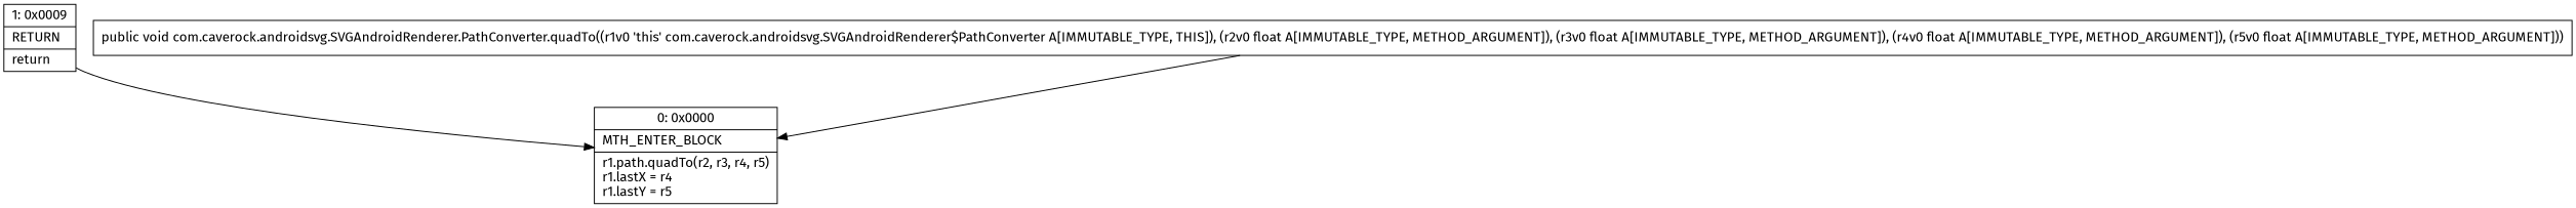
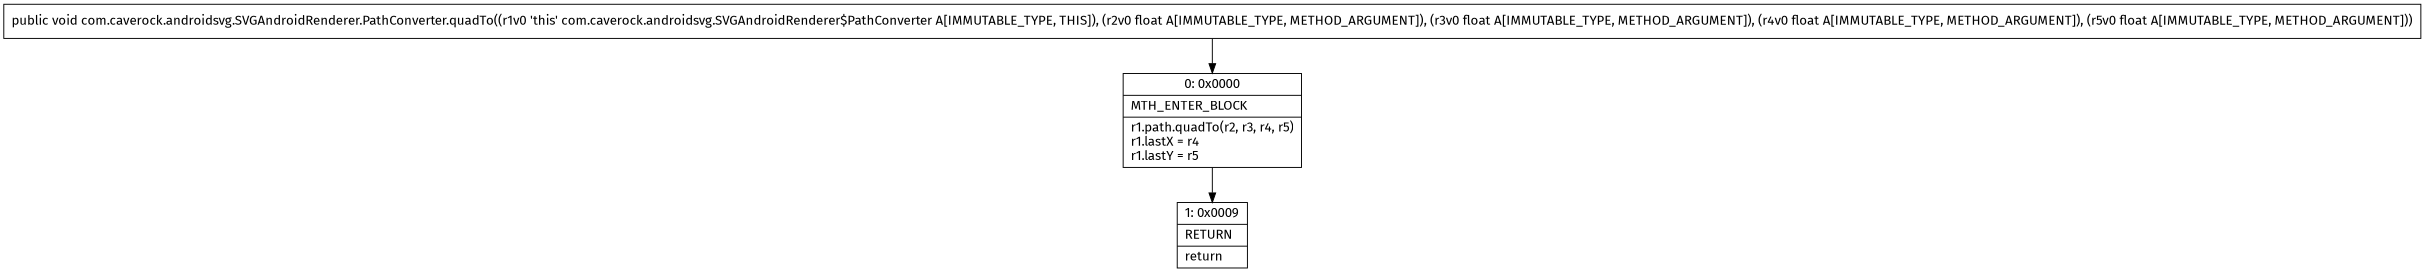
  digraph {
    fontname="Fira Sans"
    node [shape=record fontname="Fira Sans"]
    edge [fontname="Fira Sans"]
    n1 [label="{0\:\ 0x0000|MTH_ENTER_BLOCK\l|r1.path.quadTo(r2, r3, r4, r5)\lr1.lastX = r4\lr1.lastY = r5\l}"]
    n2 [label="{1\:\ 0x0009|RETURN\l|return\l}"]
    n3 [label="{public void com.caverock.androidsvg.SVGAndroidRenderer.PathConverter.quadTo((r1v0 'this' com.caverock.androidsvg.SVGAndroidRenderer$PathConverter A[IMMUTABLE_TYPE, THIS]), (r2v0 float A[IMMUTABLE_TYPE, METHOD_ARGUMENT]), (r3v0 float A[IMMUTABLE_TYPE, METHOD_ARGUMENT]), (r4v0 float A[IMMUTABLE_TYPE, METHOD_ARGUMENT]), (r5v0 float A[IMMUTABLE_TYPE, METHOD_ARGUMENT])) }"]
-   n2 -> n1
+   n1 -> n2
    n3 -> n1
  }
